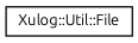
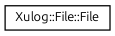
  digraph {
    rankdir=TB
    fontname=Ubuntu
-   n1 [color=black fillcolor=white fontname=Ubuntu fontsize=10 height=0.2 label="Xulog::Util::File" shape=record style=filled width=0.4]
+   n1 [color=black fillcolor=white fontname=Ubuntu fontsize=10 height=0.2 label="Xulog::File::File" shape=record style=filled width=0.4]
  }
